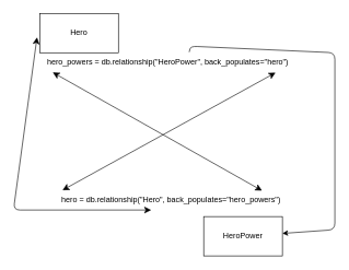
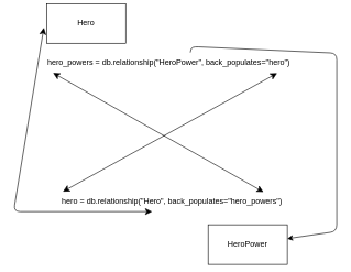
  <mxCell id="0" />
  <mxCell id="1" parent="0" />
- <mxCell id="2" value="Hero" style="whiteSpace=wrap;html=1;" vertex="1" parent="1"><mxGeometry x="60" y="20" width="120" height="60" as="geometry" /></mxCell>
+ <mxCell id="2" value="Hero" style="whiteSpace=wrap;html=1;" vertex="1" parent="1"><mxGeometry x="70" y="5" width="120" height="60" as="geometry" /></mxCell>
  <mxCell id="3" value="hero_powers = db.relationship(&quot;HeroPower&quot;, back_populates=&quot;hero&quot;)" style="text;html=1;align=center;verticalAlign=middle;resizable=0;points=[];autosize=1;strokeColor=none;fillColor=none;" vertex="1" parent="1"><mxGeometry x="60" y="80" width="390" height="30" as="geometry" /></mxCell>
- <mxCell id="4" value="HeroPower" style="whiteSpace=wrap;html=1;" vertex="1" parent="1"><mxGeometry x="310" y="330" width="120" height="60" as="geometry" /></mxCell>
+ <mxCell id="4" value="HeroPower" style="whiteSpace=wrap;html=1;" vertex="1" parent="1"><mxGeometry x="315" y="340" width="120" height="60" as="geometry" /></mxCell>
  <mxCell id="5" value="hero = db.relationship(&quot;Hero&quot;, back_populates=&quot;hero_powers&quot;)" style="text;html=1;align=center;verticalAlign=middle;resizable=0;points=[];autosize=1;strokeColor=none;fillColor=none;" vertex="1" parent="1"><mxGeometry x="80" y="290" width="360" height="30" as="geometry" /></mxCell>
  <mxCell id="6" value="" style="edgeStyle=none;orthogonalLoop=1;jettySize=auto;html=1;endArrow=classic;startArrow=classic;endSize=8;startSize=8;exitX=0.922;exitY=1.014;exitDx=0;exitDy=0;exitPerimeter=0;entryX=0.041;entryY=-0.01;entryDx=0;entryDy=0;entryPerimeter=0;" edge="1" parent="1" source="3" target="5"><mxGeometry width="100" relative="1" as="geometry"><mxPoint x="60" y="280" as="sourcePoint" /><mxPoint x="160" y="280" as="targetPoint" /><Array as="points" /></mxGeometry></mxCell>
  <mxCell id="7" value="" style="edgeStyle=none;orthogonalLoop=1;jettySize=auto;html=1;endArrow=classic;startArrow=classic;endSize=8;startSize=8;exitX=0.051;exitY=1;exitDx=0;exitDy=0;exitPerimeter=0;entryX=0.886;entryY=0.014;entryDx=0;entryDy=0;entryPerimeter=0;" edge="1" parent="1" source="3" target="5"><mxGeometry width="100" relative="1" as="geometry"><mxPoint x="410" y="220" as="sourcePoint" /><mxPoint x="510" y="220" as="targetPoint" /><Array as="points" /></mxGeometry></mxCell>
  <mxCell id="8" value="" style="edgeStyle=none;orthogonalLoop=1;jettySize=auto;html=1;" edge="1" parent="1" target="4"><mxGeometry width="100" relative="1" as="geometry"><mxPoint x="288" y="79" as="sourcePoint" /><mxPoint x="520" y="80" as="targetPoint" /><Array as="points"><mxPoint x="290" y="70" /><mxPoint x="510" y="80" /><mxPoint x="510" y="350" /></Array></mxGeometry></mxCell>
  <mxCell id="9" value="" style="edgeStyle=none;orthogonalLoop=1;jettySize=auto;html=1;endArrow=classic;startArrow=classic;endSize=8;startSize=8;exitX=-0.034;exitY=0.607;exitDx=0;exitDy=0;exitPerimeter=0;" edge="1" parent="1" source="2"><mxGeometry width="100" relative="1" as="geometry"><mxPoint x="180" y="330" as="sourcePoint" /><mxPoint x="230" y="320" as="targetPoint" /><Array as="points"><mxPoint x="20" y="320" /></Array></mxGeometry></mxCell>
